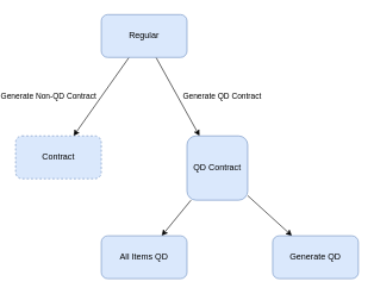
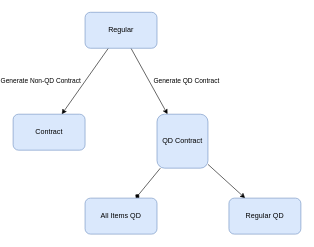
  <mxCell id="0" />
  <mxCell id="1" parent="0" />
  <mxCell id="2" value="" style="orthogonalLoop=1;jettySize=auto;html=1;rounded=0;" edge="1" parent="1" source="6" target="7"><mxGeometry relative="1" as="geometry" /></mxCell>
  <mxCell id="3" value="Generate Non-QD Contract" style="edgeLabel;html=1;align=center;verticalAlign=middle;resizable=0;points=[];" vertex="1" connectable="0" parent="2"><mxGeometry x="-0.222" y="-2" relative="1" as="geometry"><mxPoint x="-82" y="12" as="offset" /></mxGeometry></mxCell>
  <mxCell id="4" value="" style="edgeStyle=none;rounded=0;orthogonalLoop=1;jettySize=auto;html=1;strokeColor=#000000;" edge="1" parent="1" source="6" target="10"><mxGeometry relative="1" as="geometry" /></mxCell>
  <mxCell id="5" value="Generate QD Contract" style="edgeLabel;html=1;align=center;verticalAlign=middle;resizable=0;points=[];" vertex="1" connectable="0" parent="4"><mxGeometry x="-0.185" y="1" relative="1" as="geometry"><mxPoint x="66" y="9" as="offset" /></mxGeometry></mxCell>
  <mxCell id="6" value="Regular" style="rounded=1;whiteSpace=wrap;html=1;fillColor=#dae8fc;strokeColor=#6c8ebf;" vertex="1" parent="1"><mxGeometry x="140" y="20" width="120" height="60" as="geometry" /></mxCell>
- <mxCell id="7" value="Contract" style="whiteSpace=wrap;html=1;rounded=1;strokeColor=#6c8ebf;fillColor=#dae8fc;dashed=1;" vertex="1" parent="1"><mxGeometry x="20" y="190" width="120" height="60" as="geometry" /></mxCell>
- <mxCell id="8" value="" style="edgeStyle=none;rounded=0;orthogonalLoop=1;jettySize=auto;html=1;strokeColor=#000000;" edge="1" parent="1" source="10" target="11"><mxGeometry relative="1" as="geometry" /></mxCell>
+ <mxCell id="7" value="Contract" style="whiteSpace=wrap;html=1;rounded=1;strokeColor=#6c8ebf;fillColor=#dae8fc;" vertex="1" parent="1"><mxGeometry x="20" y="190" width="120" height="60" as="geometry" /></mxCell>
+ <mxCell id="8" value="" style="edgeStyle=none;rounded=0;orthogonalLoop=1;jettySize=auto;html=1;strokeColor=#000000;endArrow=diamond;" edge="1" parent="1" source="10" target="11"><mxGeometry relative="1" as="geometry" /></mxCell>
  <mxCell id="9" value="" style="edgeStyle=none;rounded=0;orthogonalLoop=1;jettySize=auto;html=1;strokeColor=#000000;" edge="1" parent="1" source="10" target="12"><mxGeometry relative="1" as="geometry" /></mxCell>
  <mxCell id="10" value="QD Contract" style="whiteSpace=wrap;html=1;rounded=1;strokeColor=#6c8ebf;fillColor=#dae8fc;" vertex="1" parent="1"><mxGeometry x="260" y="190" width="85" height="90" as="geometry" /></mxCell>
  <mxCell id="11" value="All Items QD" style="whiteSpace=wrap;html=1;rounded=1;strokeColor=#6c8ebf;fillColor=#dae8fc;" vertex="1" parent="1"><mxGeometry x="140" y="330" width="120" height="60" as="geometry" /></mxCell>
- <mxCell id="12" value="Generate QD" style="whiteSpace=wrap;html=1;rounded=1;strokeColor=#6c8ebf;fillColor=#dae8fc;" vertex="1" parent="1"><mxGeometry x="380" y="330" width="120" height="60" as="geometry" /></mxCell>
+ <mxCell id="12" value="Regular QD" style="whiteSpace=wrap;html=1;rounded=1;strokeColor=#6c8ebf;fillColor=#dae8fc;" vertex="1" parent="1"><mxGeometry x="380" y="330" width="120" height="60" as="geometry" /></mxCell>
